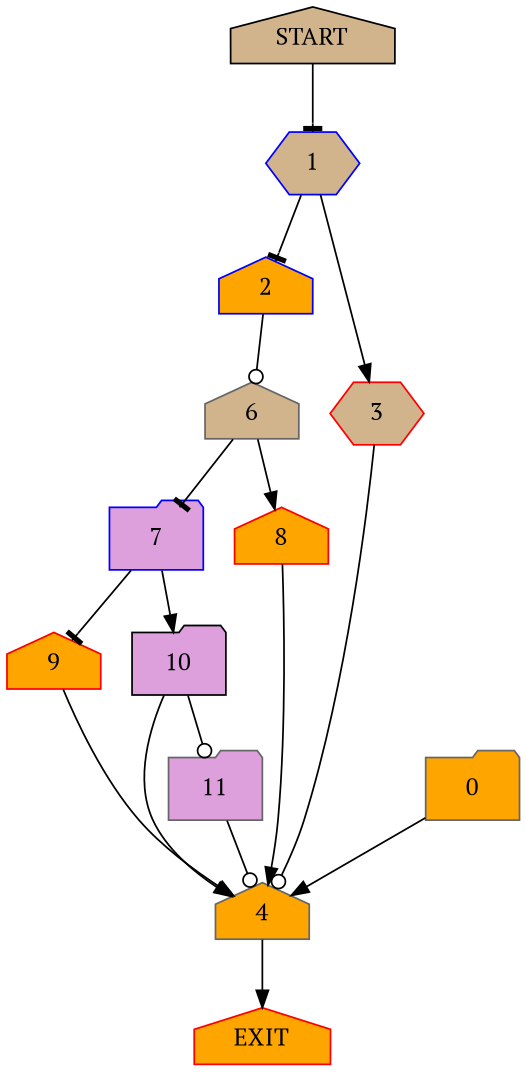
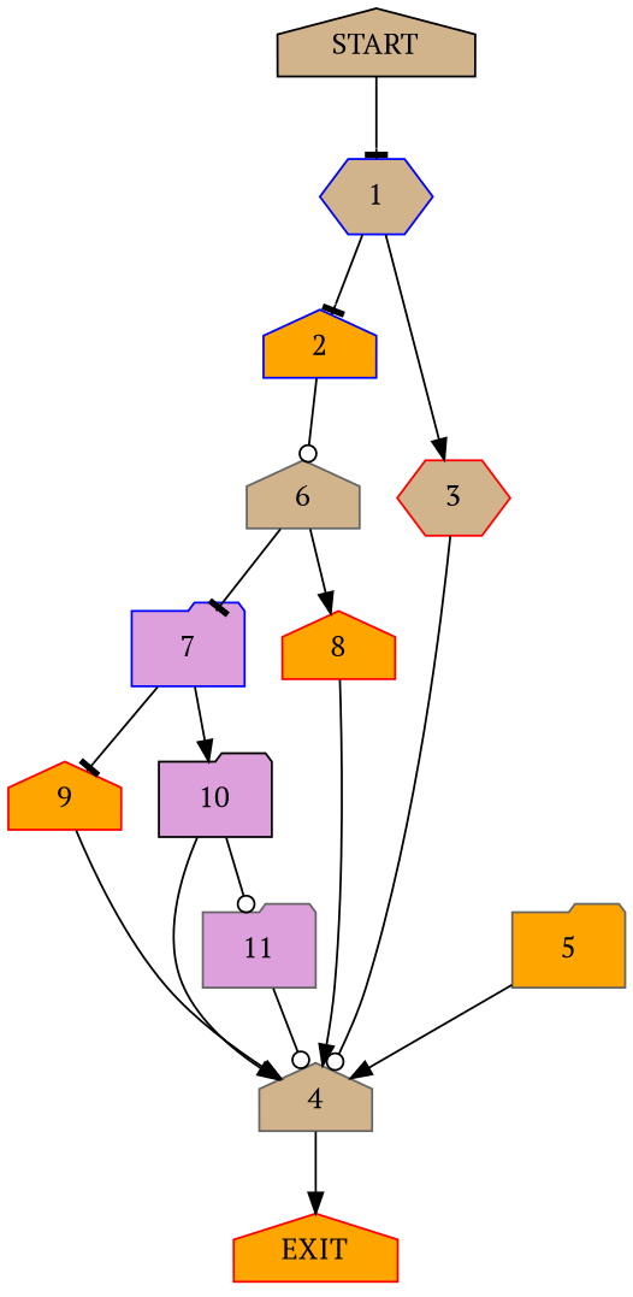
  digraph {
    fontname="PT Serif"
    node [color=red fillcolor=orange fontname="PT Serif" shape=house style=filled]
    edge [arrowhead=normal fontname="PT Serif"]
    n1 [color=black fillcolor=tan label=START]
    1 [color=blue fillcolor=tan shape=hexagon]
    2 [color=blue]
    3 [fillcolor=tan shape=hexagon]
    n5 [label=EXIT]
    6 [color=gray40 fillcolor=tan]
-   4 [color=gray40]
-   5 [color=gray40 shape=folder label=0]
+   4 [color=gray40 fillcolor=tan]
+   5 [color=gray40 shape=folder]
    7 [color=blue fillcolor=plum shape=folder]
    8
    9
    10 [color=black fillcolor=plum shape=folder]
    11 [color=gray40 fillcolor=plum shape=folder]
    n1 -> 1 [arrowhead=tee]
    1 -> 2 [arrowhead=tee]
    1 -> 3
    2 -> 6 [arrowhead=odot]
    3 -> 4 [arrowhead=odot]
    6 -> 7 [arrowhead=tee]
    6 -> 8
    4 -> n5
    5 -> 4
    7 -> 9 [arrowhead=tee]
    7 -> 10
    8 -> 4
    9 -> 4
    10 -> 4
    10 -> 11 [arrowhead=odot]
    11 -> 4 [arrowhead=odot]
  }
